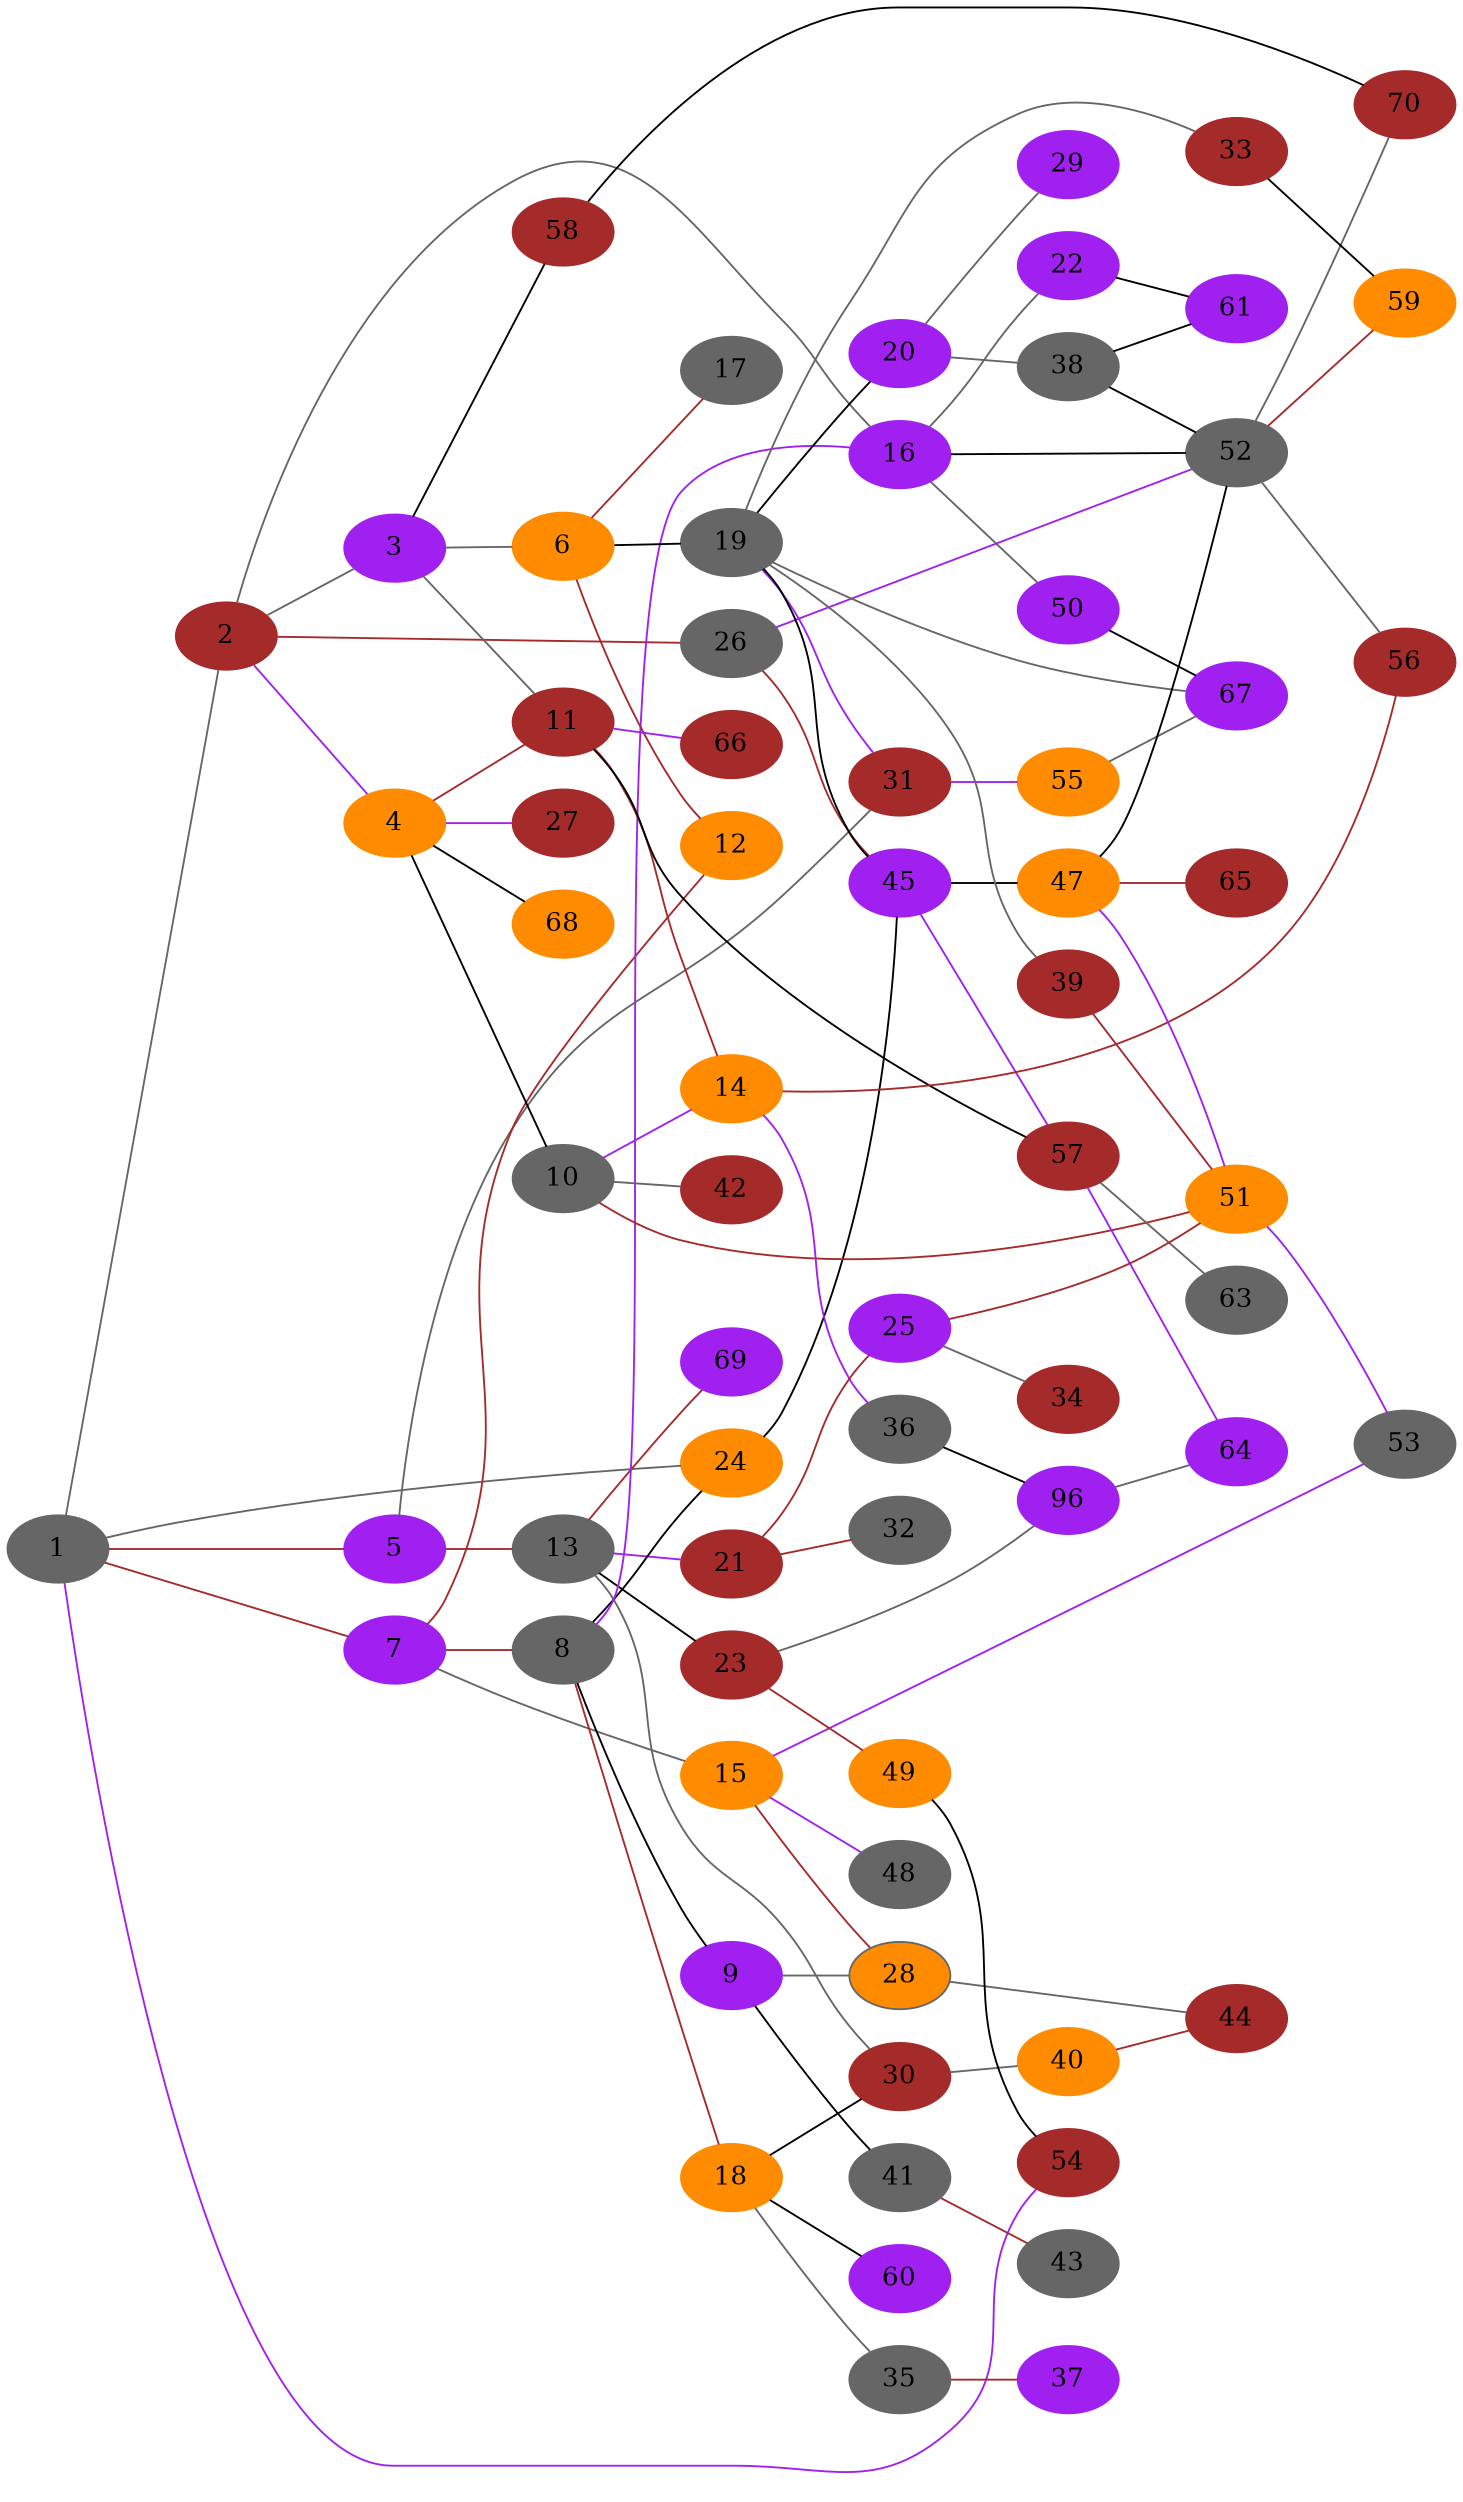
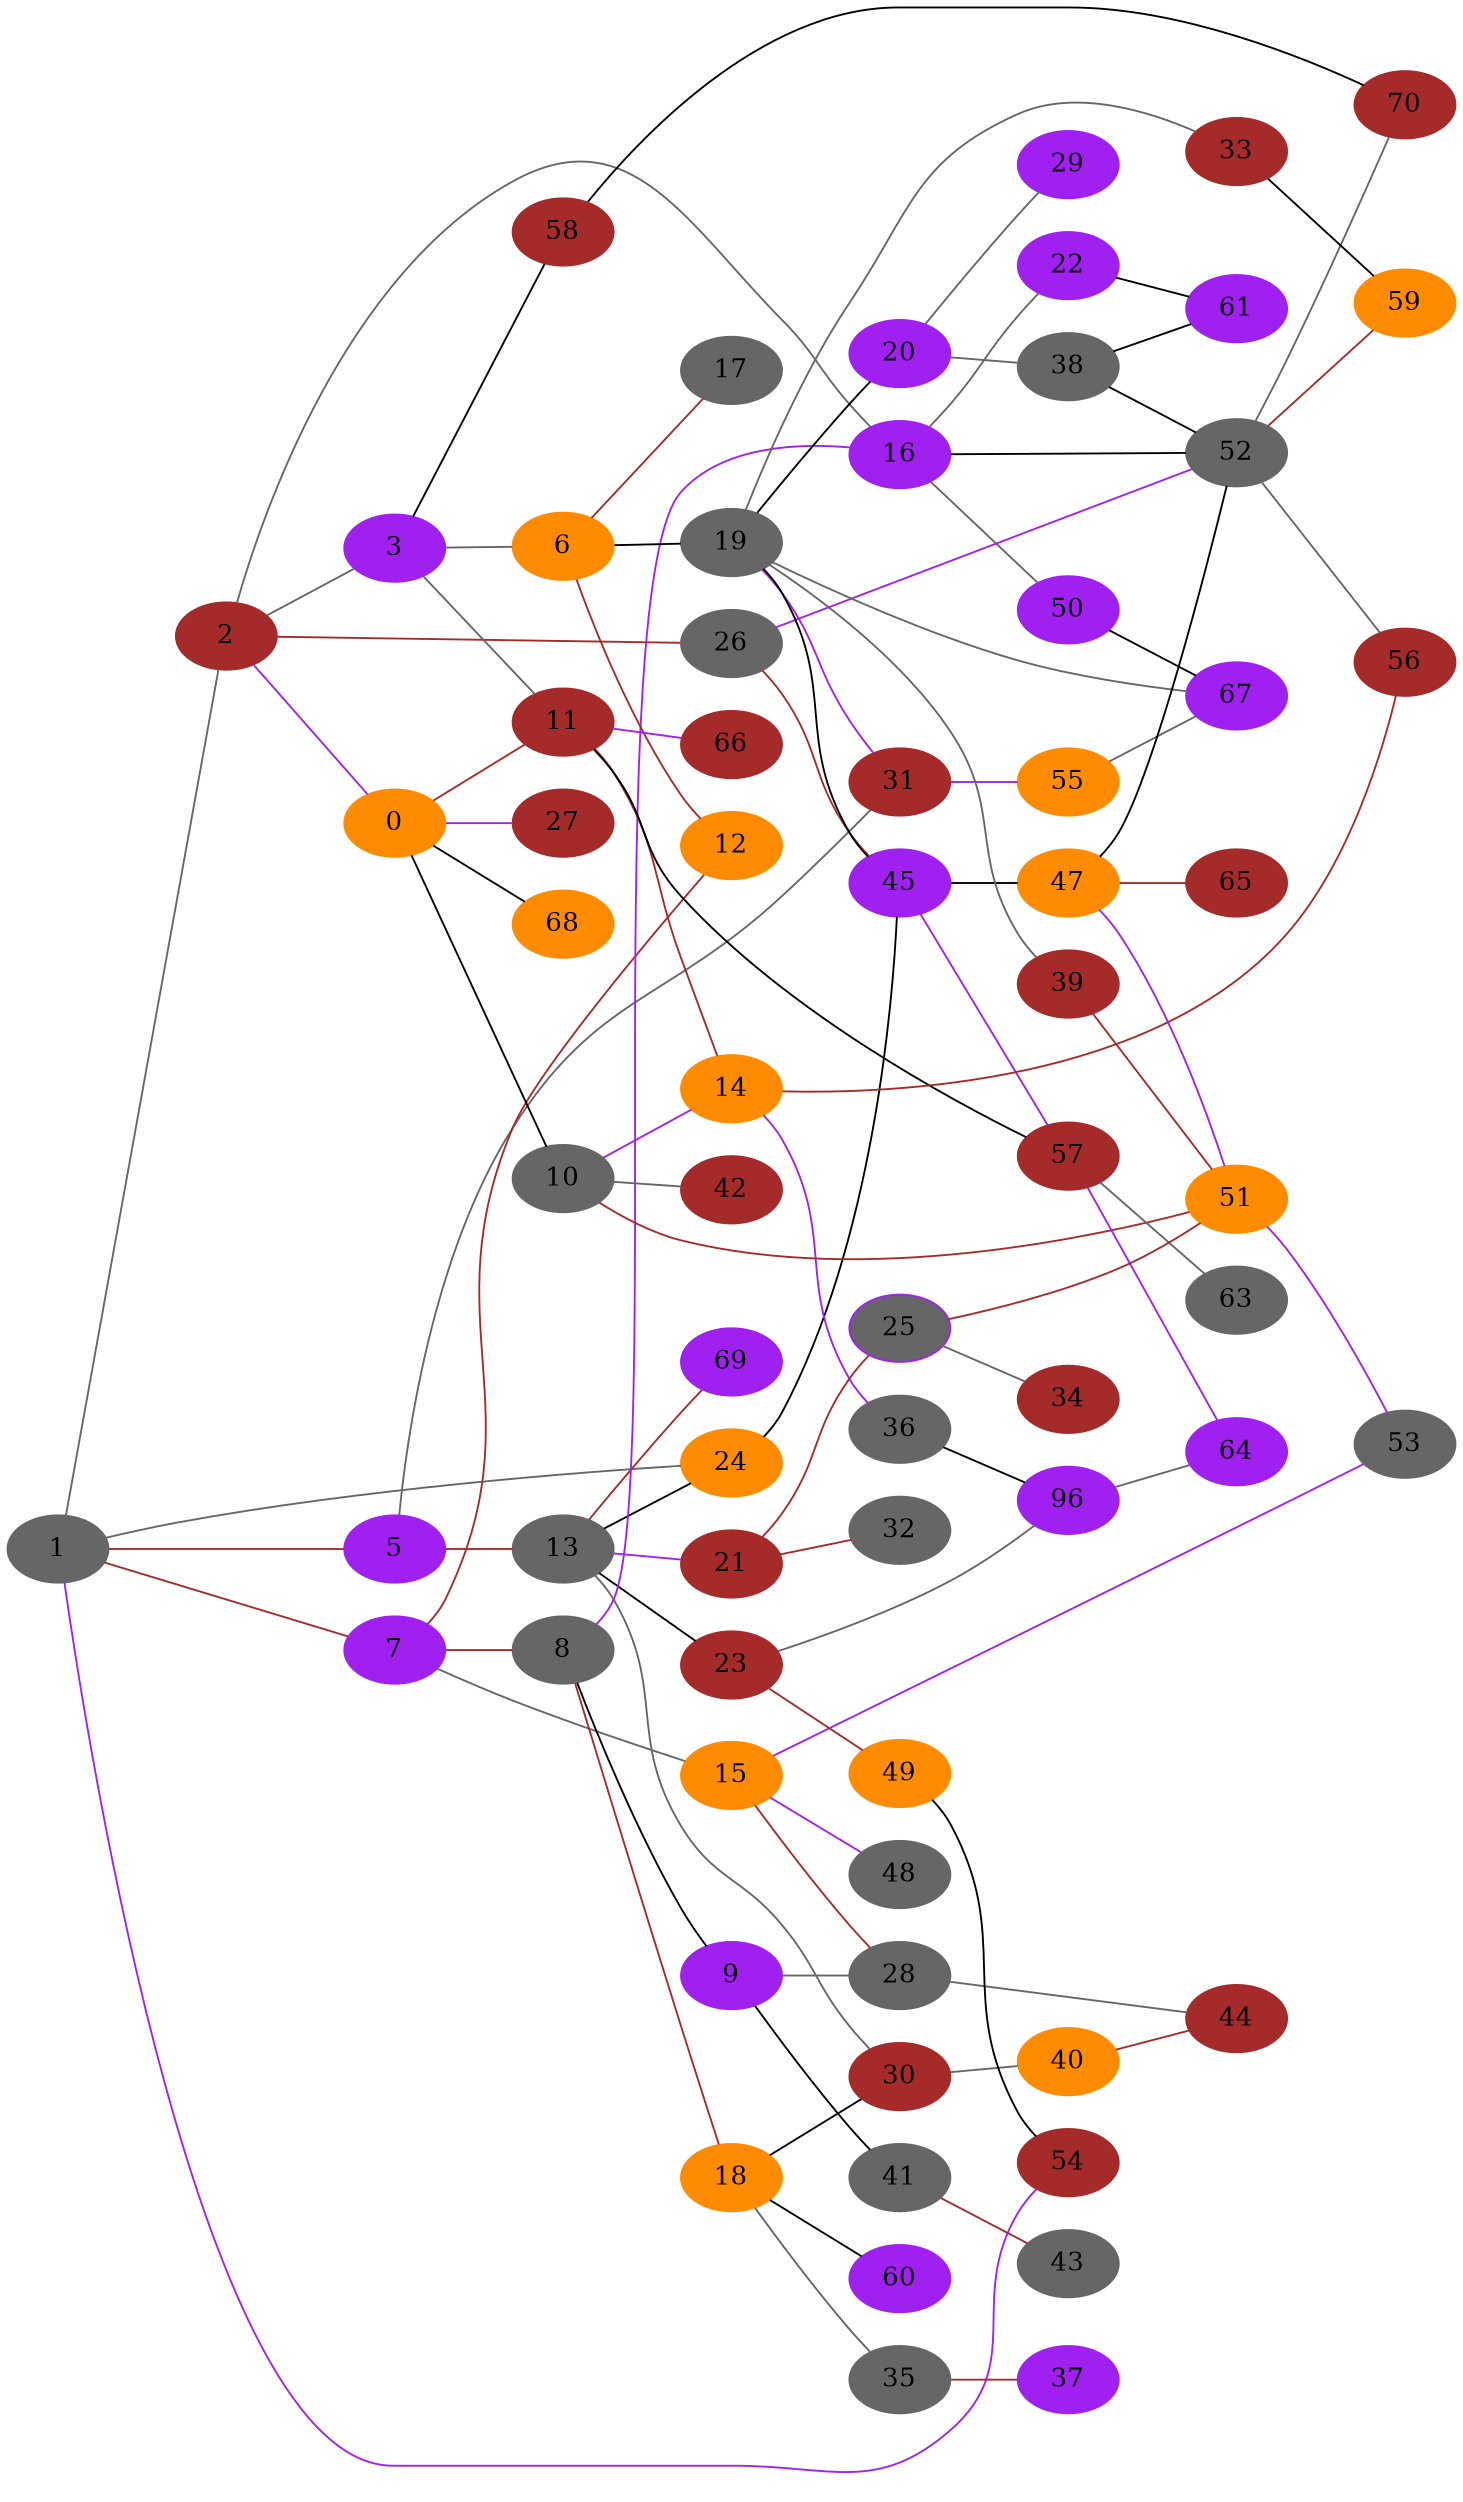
  graph {
    rankdir=LR
    node [color=brown style=filled]
    edge [color=gray40]
    1 [color=gray40]
    2
    5 [color=purple]
    7 [color=purple]
    24 [color=darkorange]
    54
    3 [color=purple]
-   4 [color=darkorange]
+   4 [color=darkorange label=0]
    16 [color=purple]
    26 [color=gray40]
    13 [color=gray40]
    31
    12 [color=darkorange]
    8 [color=gray40]
    15 [color=darkorange]
    45 [color=purple]
    35 [color=gray40]
    37 [color=purple]
    6 [color=darkorange]
    11
    58
    10 [color=gray40]
    27
    68 [color=darkorange]
    22 [color=purple]
    50 [color=purple]
    52 [color=gray40]
    17 [color=gray40]
    19 [color=gray40]
    14 [color=darkorange]
    57
    66
    70
    42
    51 [color=darkorange]
    21
    23
    30
    69 [color=purple]
    55 [color=darkorange]
    20 [color=purple]
    33
    39
    67 [color=purple]
    9 [color=purple]
    18 [color=darkorange]
-   28 [color=gray40 fillcolor=darkorange]
+   28 [color=gray40]
    48 [color=gray40]
    53 [color=gray40]
    41 [color=gray40]
    60 [color=purple]
    44
    43 [color=gray40]
    36 [color=gray40]
    56
    64 [color=purple]
    63 [color=gray40]
-   25 [color=purple]
+   25 [color=purple fillcolor=gray40]
    32 [color=gray40]
    n60 [color=purple label=96]
    49 [color=darkorange]
    40 [color=darkorange]
    61 [color=purple]
    59 [color=darkorange]
    29 [color=purple]
    38 [color=gray40]
    47 [color=darkorange]
    34
    65
    1 -- 2
    1 -- 5 [color=brown]
    1 -- 7 [color=brown]
    1 -- 24
    1 -- 54 [color=purple]
    2 -- 3
    2 -- 4 [color=purple]
    2 -- 16
    2 -- 26 [color=brown]
    5 -- 13 [color=brown]
    5 -- 31
    7 -- 12 [color=brown]
    7 -- 8 [color=brown]
    7 -- 15
    24 -- 45 [color=black]
    3 -- 6
    3 -- 11
    3 -- 58 [color=black]
    4 -- 11 [color=brown]
    4 -- 10 [color=black]
    4 -- 27 [color=purple]
    4 -- 68 [color=black]
    16 -- 22
    16 -- 50
    16 -- 52 [color=black]
    26 -- 45 [color=brown]
    26 -- 52 [color=purple]
    13 -- 21 [color=purple]
    13 -- 23 [color=black]
    13 -- 30
    13 -- 69 [color=brown]
    31 -- 55 [color=purple]
-   8 -- 24 [color=black]
+   13 -- 24 [color=black]
    8 -- 16 [color=purple]
    8 -- 9 [color=black]
    8 -- 18 [color=brown]
    15 -- 28 [color=brown]
    15 -- 48 [color=purple]
    15 -- 53 [color=purple]
    45 -- 57 [color=purple]
    45 -- 47 [color=black]
    35 -- 37 [color=brown]
    6 -- 12 [color=brown]
    6 -- 17 [color=brown]
    6 -- 19 [color=black]
    11 -- 14 [color=brown]
    11 -- 57 [color=black]
    11 -- 66 [color=purple]
    58 -- 70 [color=black]
    10 -- 14 [color=purple]
    10 -- 42
    10 -- 51 [color=brown]
    22 -- 61 [color=black]
    50 -- 67 [color=black]
    52 -- 70
    52 -- 56
    52 -- 59 [color=brown]
    19 -- 31 [color=purple]
    19 -- 45 [color=black]
    19 -- 20 [color=black]
    19 -- 33
    19 -- 39
    19 -- 67
    14 -- 36 [color=purple]
    14 -- 56 [color=brown]
    57 -- 64 [color=purple]
    57 -- 63
    51 -- 53 [color=purple]
    21 -- 25 [color=brown]
    21 -- 32 [color=brown]
    23 -- n60
    23 -- 49 [color=brown]
    30 -- 40
    55 -- 67
    20 -- 29
    20 -- 38
    33 -- 59 [color=black]
    39 -- 51 [color=brown]
    9 -- 28
    9 -- 41 [color=black]
    18 -- 35
    18 -- 30 [color=black]
    18 -- 60 [color=black]
    28 -- 44
    41 -- 43 [color=brown]
    36 -- n60 [color=black]
    25 -- 51 [color=brown]
    25 -- 34
    n60 -- 64
    49 -- 54 [color=black]
    40 -- 44 [color=brown]
    38 -- 52 [color=black]
    38 -- 61 [color=black]
    47 -- 52 [color=black]
    47 -- 51 [color=purple]
    47 -- 65 [color=brown]
  }
